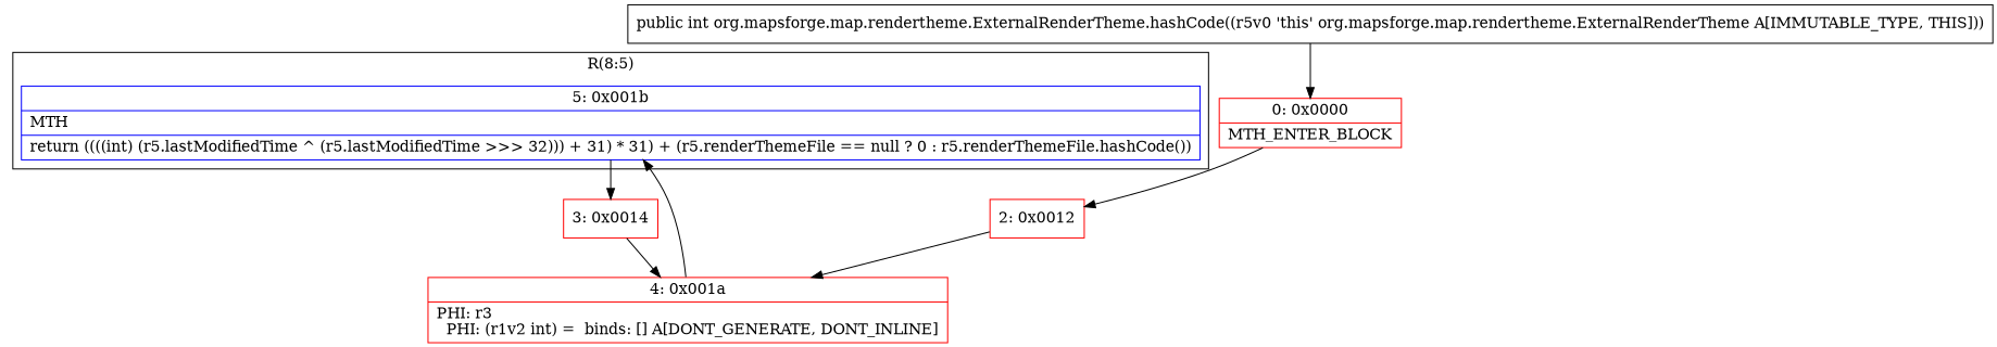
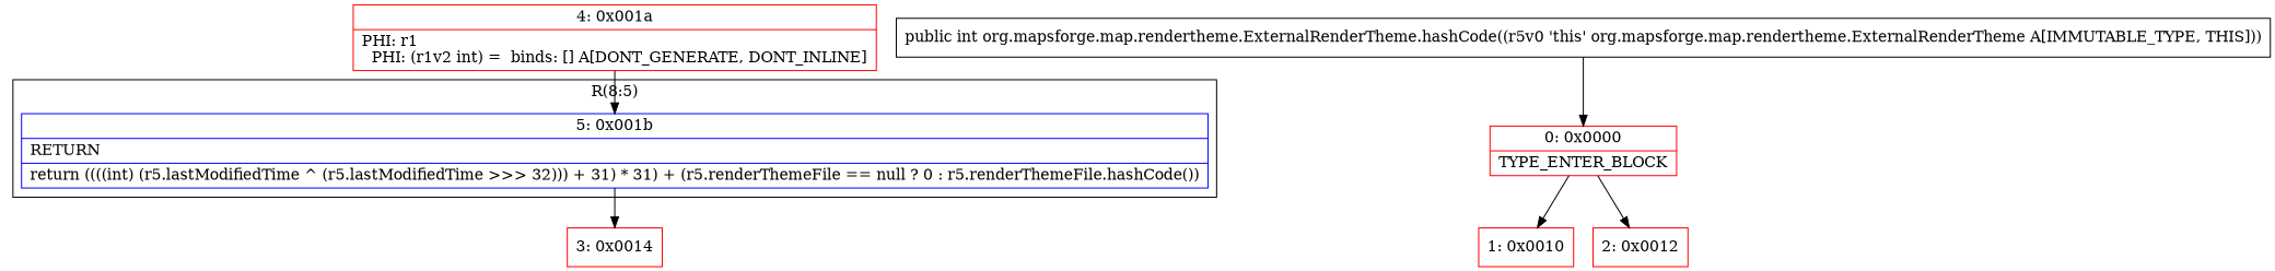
  digraph {
    node [color=red shape=record]
-   n1 [color=blue label="{5\:\ 0x001b|MTH\l|return ((((int) (r5.lastModifiedTime ^ (r5.lastModifiedTime \>\>\> 32))) + 31) * 31) + (r5.renderThemeFile == null ? 0 : r5.renderThemeFile.hashCode())\l}"]
+   n1 [color=blue label="{5\:\ 0x001b|RETURN\l|return ((((int) (r5.lastModifiedTime ^ (r5.lastModifiedTime \>\>\> 32))) + 31) * 31) + (r5.renderThemeFile == null ? 0 : r5.renderThemeFile.hashCode())\l}"]
    n2 [label="{3\:\ 0x0014}"]
-   n3 [label="{0\:\ 0x0000|MTH_ENTER_BLOCK\l}"]
+   n3 [label="{0\:\ 0x0000|TYPE_ENTER_BLOCK\l}"]
+   n4 [label="{1\:\ 0x0010}"]
    n5 [label="{2\:\ 0x0012}"]
-   n6 [label="{4\:\ 0x001a|PHI: r3 \l  PHI: (r1v2 int) =  binds: [] A[DONT_GENERATE, DONT_INLINE]\l}"]
+   n6 [label="{4\:\ 0x001a|PHI: r1 \l  PHI: (r1v2 int) =  binds: [] A[DONT_GENERATE, DONT_INLINE]\l}"]
    n7 [label="{public int org.mapsforge.map.rendertheme.ExternalRenderTheme.hashCode((r5v0 'this' org.mapsforge.map.rendertheme.ExternalRenderTheme A[IMMUTABLE_TYPE, THIS])) }" color=""]
    subgraph cluster_1 {
      label="R(8:5)"
      n1
    }
    n1 -> n2
-   n2 -> n6
+   n3 -> n4
    n3 -> n5
-   n5 -> n6
    n6 -> n1
    n7 -> n3
  }
